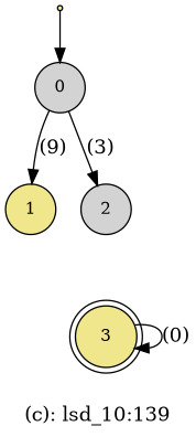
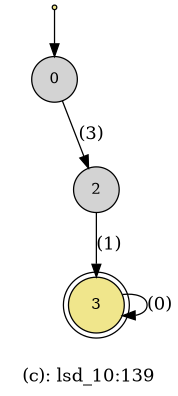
  digraph {
    fontname="DejaVu Serif"
    label="(c): lsd_10:139"
    rankdir=TB
    node [fillcolor=khaki fontname="DejaVu Serif" fontsize=12 shape=circle style=filled]
    edge [fontname="DejaVu Serif"]
    n1 [fillcolor=lightgrey label=0]
-   n2 [label=1]
    n3 [fillcolor=lightgrey label=2]
    n4 [label=3 shape=doublecircle]
    n5 [label=3 shape=point]
-   n1 -> n2 [label="(9)"]
    n1 -> n3 [label="(3)"]
+   n3 -> n4 [label="(1)"]
    n4 -> n4 [label="(0)"]
    n5 -> n1
  }
